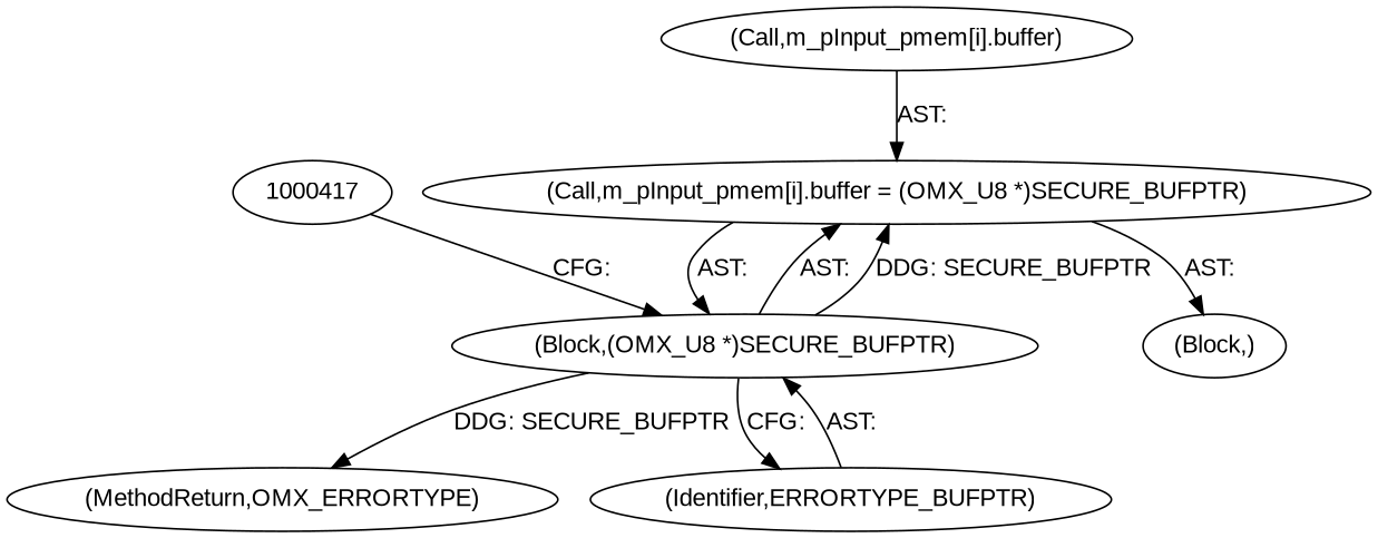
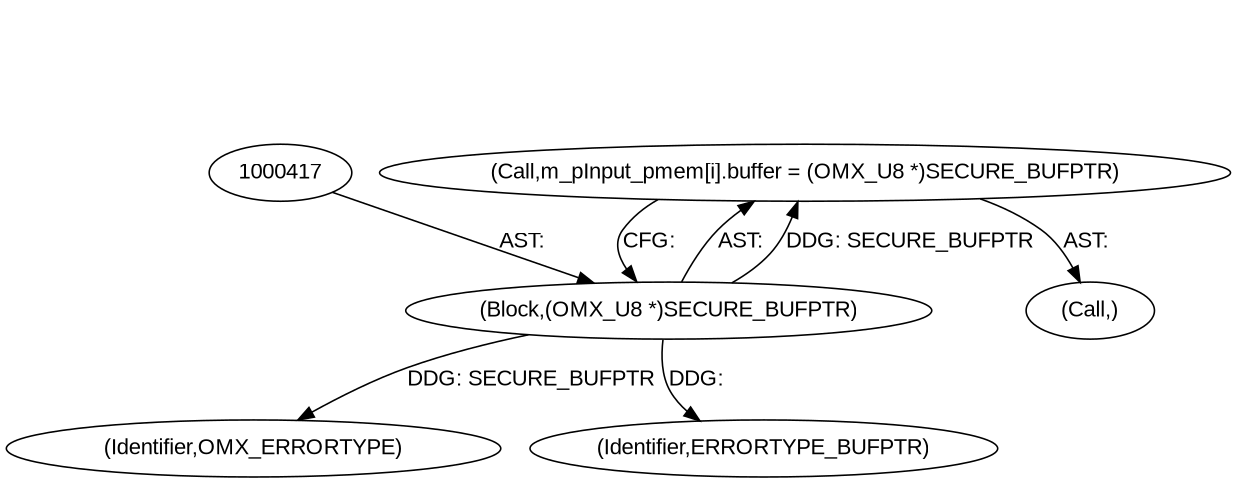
  digraph {
    fontname="Liberation Sans"
    node [fontname="Liberation Sans"]
    edge [fontname="Liberation Sans"]
    n1 [label="(Call,m_pInput_pmem[i].buffer = (OMX_U8 *)SECURE_BUFPTR)"]
    n2 [label="(Block,(OMX_U8 *)SECURE_BUFPTR)"]
-   n3 [label="(Block,)"]
-   n4 [label="(MethodReturn,OMX_ERRORTYPE)"]
+   n3 [label="(Call,)"]
+   n4 [label="(Identifier,OMX_ERRORTYPE)"]
    n5 [label="(Identifier,ERRORTYPE_BUFPTR)"]
-   n6 [label="(Call,m_pInput_pmem[i].buffer)"]
    1000417
-   n1 -> n2 [label="AST: "]
+   n1 -> n2 [label="CFG: "]
    n1 -> n3 [label="AST: "]
    n2 -> n1 [label="AST: "]
    n2 -> n1 [label="DDG: SECURE_BUFPTR"]
    n2 -> n4 [label="DDG: SECURE_BUFPTR"]
-   n2 -> n5 [label="CFG: "]
-   n5 -> n2 [label="AST: "]
-   n6 -> n1 [label="AST: "]
-   1000417 -> n2 [label="CFG: "]
+   n2 -> n5 [label="DDG: "]
+   1000417 -> n2 [label="AST: "]
  }
